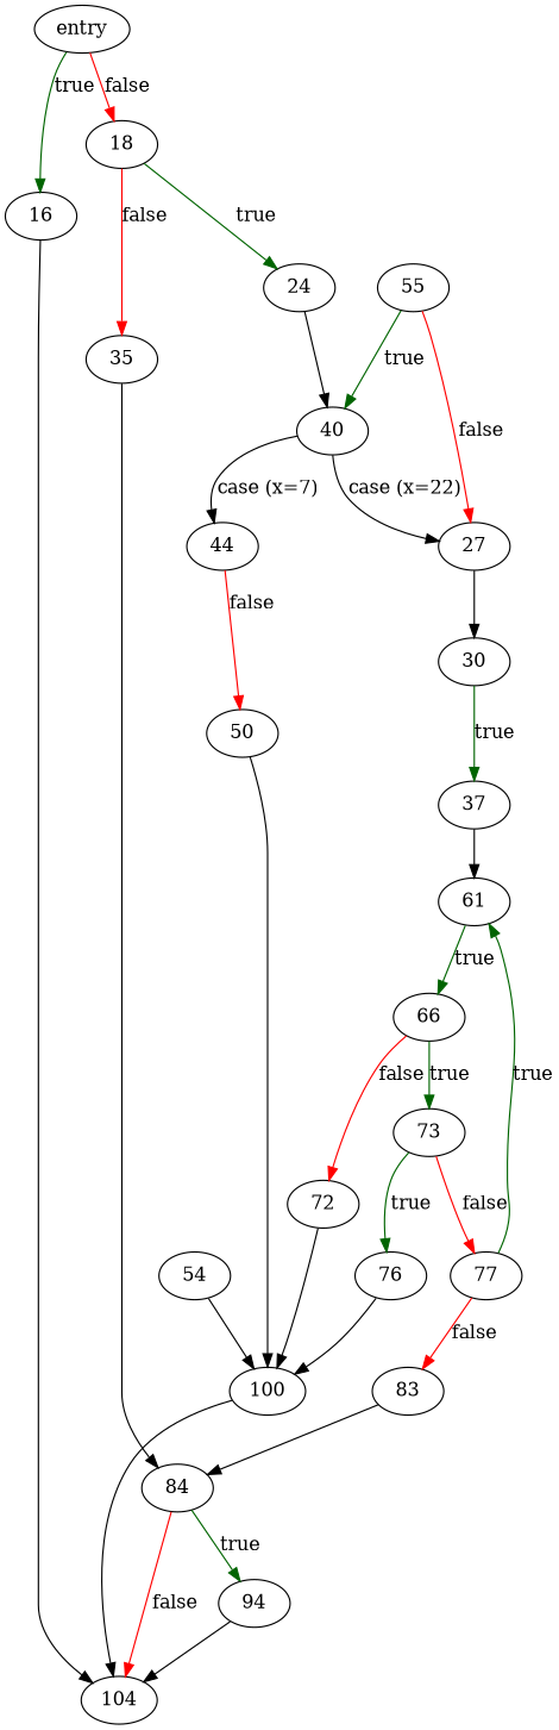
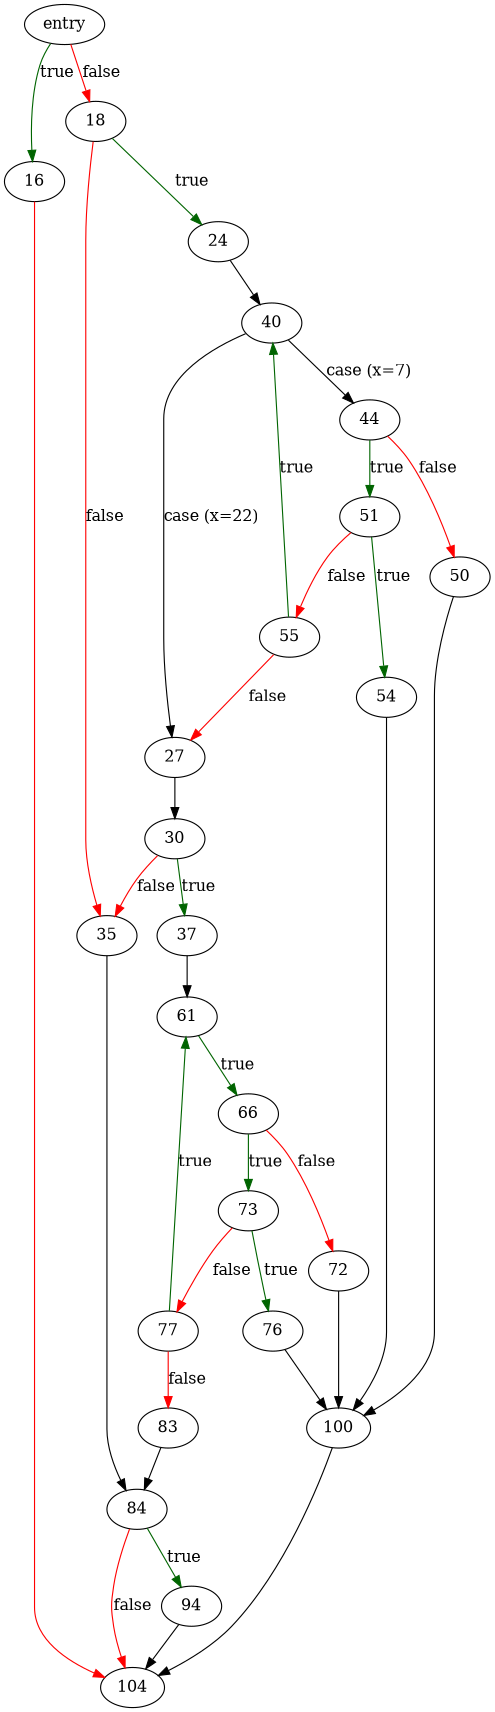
  digraph {
    n1 [label=entry]
    16
    18
    104
    24
    35
    40
    30
    37
    27
    44
    84
    61
    94
    66
    50
+   51
    100
    54
    55
    72
    73
    76
    77
    83
    n1 -> 16 [color=darkgreen label=true]
    n1 -> 18 [color=red label=false]
-   16 -> 104
+   16 -> 104 [color=red]
    18 -> 24 [color=darkgreen label=true]
    18 -> 35 [color=red label=false]
    24 -> 40
    35 -> 84
    40 -> 27 [label="case (x=22)"]
    40 -> 44 [label="case (x=7)"]
+   30 -> 35 [color=red label=false]
    30 -> 37 [color=darkgreen label=true]
    37 -> 61
    27 -> 30
    44 -> 50 [color=red label=false]
+   44 -> 51 [color=darkgreen label=true]
    84 -> 104 [color=red label=false]
    84 -> 94 [color=darkgreen label=true]
    61 -> 66 [color=darkgreen label=true]
    94 -> 104
    66 -> 72 [color=red label=false]
    66 -> 73 [color=darkgreen label=true]
    50 -> 100
+   51 -> 54 [color=darkgreen label=true]
+   51 -> 55 [color=red label=false]
    100 -> 104
    54 -> 100
    55 -> 40 [color=darkgreen label=true]
    55 -> 27 [color=red label=false]
    72 -> 100
    73 -> 76 [color=darkgreen label=true]
    73 -> 77 [color=red label=false]
    76 -> 100
    77 -> 61 [color=darkgreen label=true]
    77 -> 83 [color=red label=false]
    83 -> 84
  }
